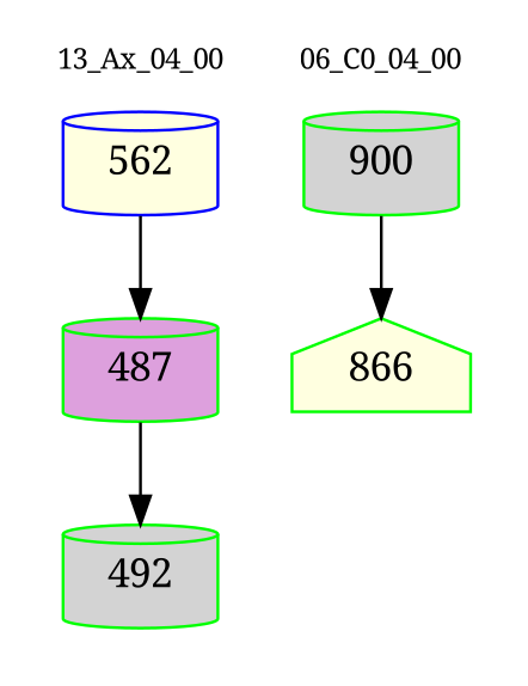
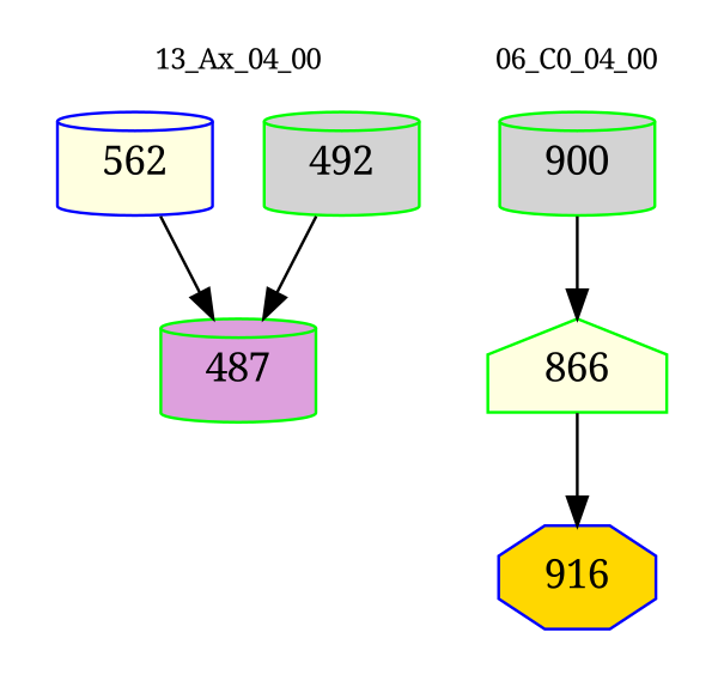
  digraph {
    fontname="Noto Serif"
    node [color=green fillcolor=lightgrey fontname="Noto Serif" shape=cylinder style=filled]
    edge [color=black fontname="Noto Serif"]
    n1 [label=492]
    n2 [fillcolor=plum label=487]
    n3 [color=blue fillcolor=lightyellow label=562]
    n4 [label=900]
    n5 [fillcolor=lightyellow label=866 shape=house]
+   n6 [color=blue fillcolor=gold label=916 shape=octagon]
    subgraph cluster_1 {
      color=white
      fontsize=10
      label="13_Ax_04_00"
      n1
      n2
      n3
    }
    subgraph cluster_2 {
      color=white
      fontsize=10
      label="06_C0_04_00"
      n4
      n5
+     n6
    }
-   n2 -> n1
+   n1 -> n2
    n3 -> n2
    n4 -> n5
+   n5 -> n6
  }
